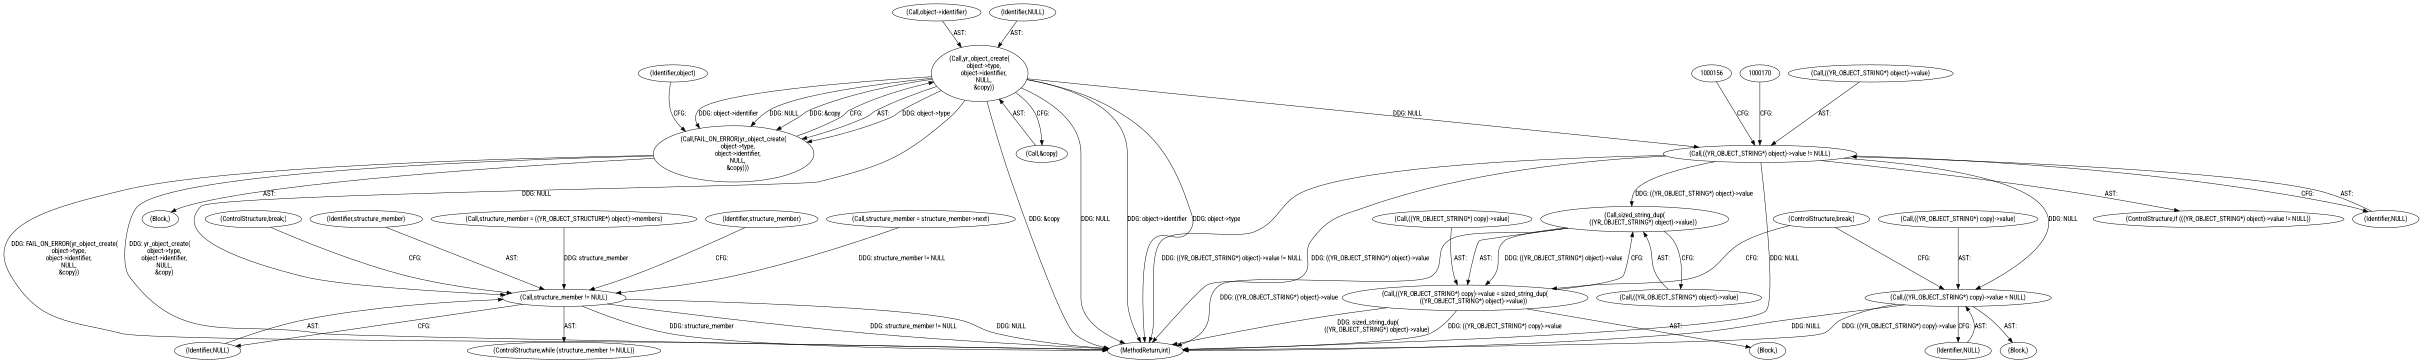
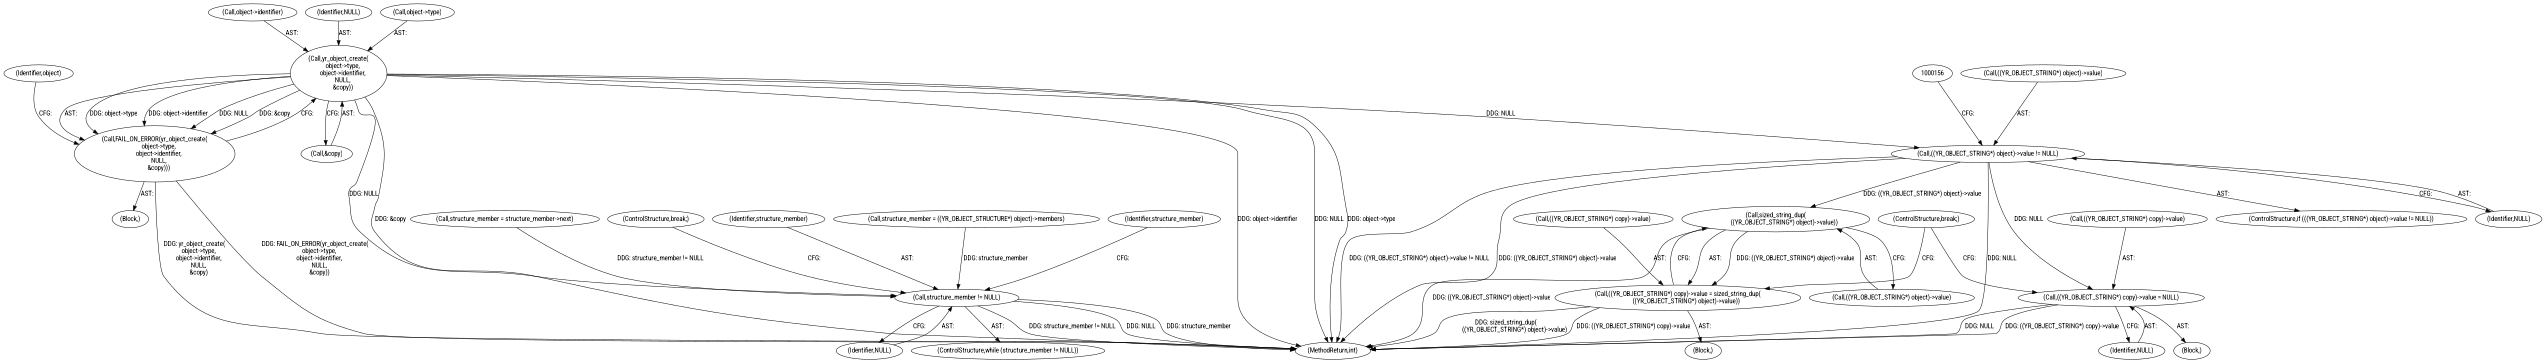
  digraph {
    fontname="Roboto Condensed"
    node [fontname="Roboto Condensed"]
    edge [fontname="Roboto Condensed"]
    n1 [label="(Call,yr_object_create(\n      object->type,\n      object->identifier,\n      NULL,\n      &copy))"]
    n2 [label="(Call,FAIL_ON_ERROR(yr_object_create(\n      object->type,\n      object->identifier,\n      NULL,\n      &copy)))"]
    n3 [label="(Call,((YR_OBJECT_STRING*) object)->value != NULL)"]
    n4 [label="(Call,structure_member != NULL)"]
    n5 [label="(Call,&copy)"]
    n6 [label="(MethodReturn,int)"]
    n7 [label="(Block,)"]
    n8 [label="(Call,sized_string_dup(\n            ((YR_OBJECT_STRING*) object)->value))"]
    n9 [label="(Call,((YR_OBJECT_STRING*) copy)->value = NULL)"]
    n10 [label="(ControlStructure,if (((YR_OBJECT_STRING*) object)->value != NULL))"]
    n11 [label="(Identifier,NULL)"]
    n12 [label="(Identifier,NULL)"]
    n13 [label="(ControlStructure,while (structure_member != NULL))"]
    n14 [label="(Call,((YR_OBJECT_STRING*) copy)->value = sized_string_dup(\n            ((YR_OBJECT_STRING*) object)->value))"]
    n15 [label="(Call,((YR_OBJECT_STRING*) object)->value)"]
    n16 [label="(Block,)"]
    n17 [label="(Identifier,NULL)"]
    n18 [label="(Block,)"]
    n19 [label="(Call,((YR_OBJECT_STRING*) object)->value)"]
    n20 [label="(Identifier,structure_member)"]
    n21 [label="(Call,structure_member = ((YR_OBJECT_STRUCTURE*) object)->members)"]
    n22 [label="(Call,object->identifier)"]
    n23 [label="(Identifier,NULL)"]
    n24 [label="(Identifier,structure_member)"]
    n25 [label="(Call,((YR_OBJECT_STRING*) copy)->value)"]
+   n26 [label="(Call,object->type)"]
    n27 [label="(Identifier,object)"]
    n28 [label="(ControlStructure,break;)"]
    n29 [label="(Call,structure_member = structure_member->next)"]
    n30 [label="(ControlStructure,break;)"]
    n31 [label="(Call,((YR_OBJECT_STRING*) copy)->value)"]
    1000156
-   1000170
    n1 -> n2 [label="AST: "]
    n1 -> n2 [label="DDG: object->type"]
    n1 -> n2 [label="DDG: object->identifier"]
    n1 -> n2 [label="DDG: NULL"]
    n1 -> n2 [label="DDG: &copy"]
    n1 -> n3 [label="DDG: NULL"]
    n1 -> n4 [label="DDG: NULL"]
    n1 -> n5 [label="CFG: "]
    n1 -> n6 [label="DDG: &copy"]
    n1 -> n6 [label="DDG: NULL"]
    n1 -> n6 [label="DDG: object->identifier"]
    n1 -> n6 [label="DDG: object->type"]
    n2 -> n1 [label="CFG: "]
    n2 -> n6 [label="DDG: FAIL_ON_ERROR(yr_object_create(\n      object->type,\n      object->identifier,\n      NULL,\n      &copy))"]
    n2 -> n6 [label="DDG: yr_object_create(\n      object->type,\n      object->identifier,\n      NULL,\n      &copy)"]
    n2 -> n7 [label="AST: "]
    n3 -> n6 [label="DDG: NULL"]
    n3 -> n6 [label="DDG: ((YR_OBJECT_STRING*) object)->value != NULL"]
    n3 -> n6 [label="DDG: ((YR_OBJECT_STRING*) object)->value"]
    n3 -> n8 [label="DDG: ((YR_OBJECT_STRING*) object)->value"]
    n3 -> n9 [label="DDG: NULL"]
    n3 -> n10 [label="AST: "]
    n3 -> n11 [label="CFG: "]
    n4 -> n6 [label="DDG: structure_member != NULL"]
    n4 -> n6 [label="DDG: NULL"]
    n4 -> n6 [label="DDG: structure_member"]
    n4 -> n12 [label="CFG: "]
    n4 -> n13 [label="AST: "]
    n5 -> n1 [label="AST: "]
    n8 -> n6 [label="DDG: ((YR_OBJECT_STRING*) object)->value"]
    n8 -> n14 [label="AST: "]
    n8 -> n14 [label="DDG: ((YR_OBJECT_STRING*) object)->value"]
    n8 -> n15 [label="CFG: "]
    n9 -> n6 [label="DDG: ((YR_OBJECT_STRING*) copy)->value"]
    n9 -> n6 [label="DDG: NULL"]
    n9 -> n16 [label="AST: "]
    n9 -> n17 [label="CFG: "]
    n11 -> n3 [label="AST: "]
    n12 -> n4 [label="AST: "]
    n14 -> n6 [label="DDG: sized_string_dup(\n            ((YR_OBJECT_STRING*) object)->value)"]
    n14 -> n6 [label="DDG: ((YR_OBJECT_STRING*) copy)->value"]
    n14 -> n8 [label="CFG: "]
    n14 -> n18 [label="AST: "]
    n15 -> n8 [label="AST: "]
    n17 -> n9 [label="AST: "]
    n19 -> n3 [label="AST: "]
    n20 -> n4 [label="AST: "]
    n21 -> n4 [label="DDG: structure_member"]
    n22 -> n1 [label="AST: "]
    n23 -> n1 [label="AST: "]
    n24 -> n4 [label="CFG: "]
    n25 -> n9 [label="AST: "]
+   n26 -> n1 [label="AST: "]
    n27 -> n2 [label="CFG: "]
    n28 -> n9 [label="CFG: "]
    n28 -> n14 [label="CFG: "]
    n29 -> n4 [label="DDG: structure_member != NULL"]
    n30 -> n4 [label="CFG: "]
    n31 -> n14 [label="AST: "]
    1000156 -> n3 [label="CFG: "]
-   1000170 -> n3 [label="CFG: "]
  }
